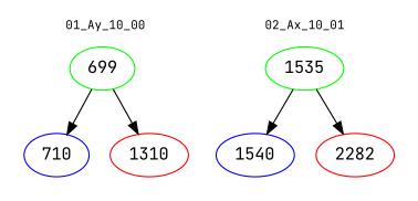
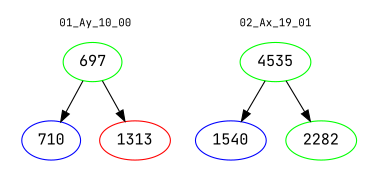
  digraph {
    fontname="JetBrains Mono"
    node [color=green fontname="JetBrains Mono"]
    edge [color=black fontname="JetBrains Mono"]
-   n1 [label=699]
+   n1 [label=697]
    n2 [color=blue label=710]
-   n3 [color=red label=1310]
-   n4 [label=1535]
+   n3 [color=red label=1313]
+   n4 [label=4535]
    n5 [color=blue label=1540]
-   n6 [color=red label=2282]
+   n6 [label=2282]
    subgraph cluster_1 {
      color=white
      fontsize=10
      label="01_Ay_10_00"
      n1
      n2
      n3
    }
    subgraph cluster_2 {
      color=white
      fontsize=10
-     label="02_Ax_10_01"
+     label="02_Ax_19_01"
      n4
      n5
      n6
    }
    n1 -> n2
    n1 -> n3
    n4 -> n5
    n4 -> n6
  }
